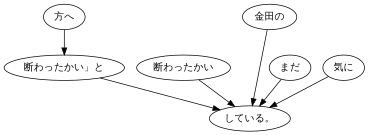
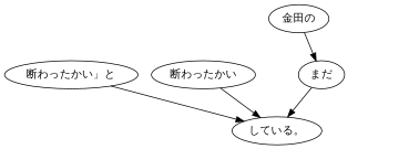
  digraph {
-   n1 [label="方へ"]
    n2 [label="断わったかい」と"]
    n3 [label="している。"]
    n4 [label="断わったかい"]
    n5 [label="まだ"]
    n6 [label="金田の"]
-   n7 [label="気に"]
-   n1 -> n2
    n2 -> n3
    n4 -> n3
    n5 -> n3
-   n6 -> n3
-   n7 -> n3
+   n6 -> n5
  }
